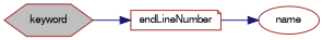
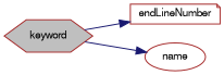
  digraph {
    rankdir=LR
    node [color=brown fontname=FreeSans fontsize=10]
    edge [color=midnightblue fontname=FreeSans fontsize=10 labelfontname=FreeSans labelfontsize=10 style=solid]
    n1 [fillcolor=grey75 fontcolor=black height=0.2 label=keyword shape=hexagon style=filled width=0.4]
    n2 [height=0.2 label=endLineNumber shape=note width=0.4]
    n3 [height=0.2 label=name shape=ellipse width=0.4]
    n1 -> n2
-   n2 -> n3
+   n1 -> n3
  }
